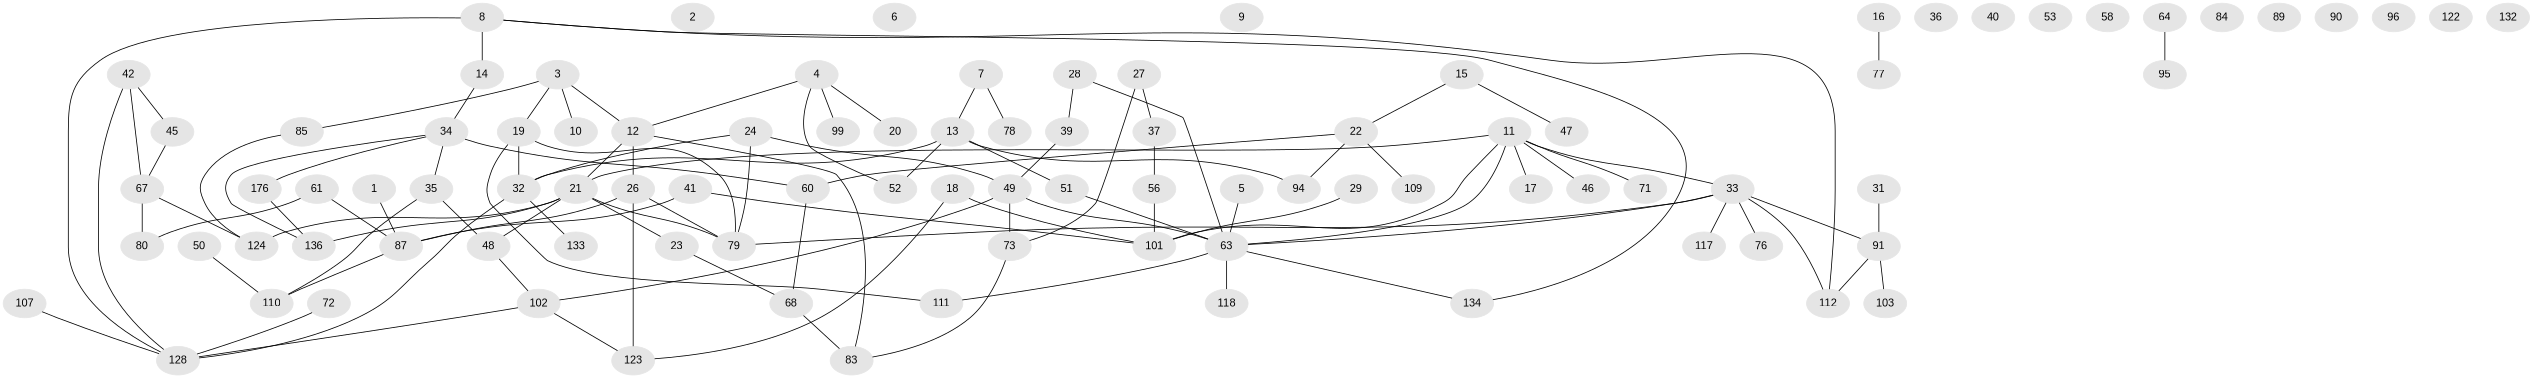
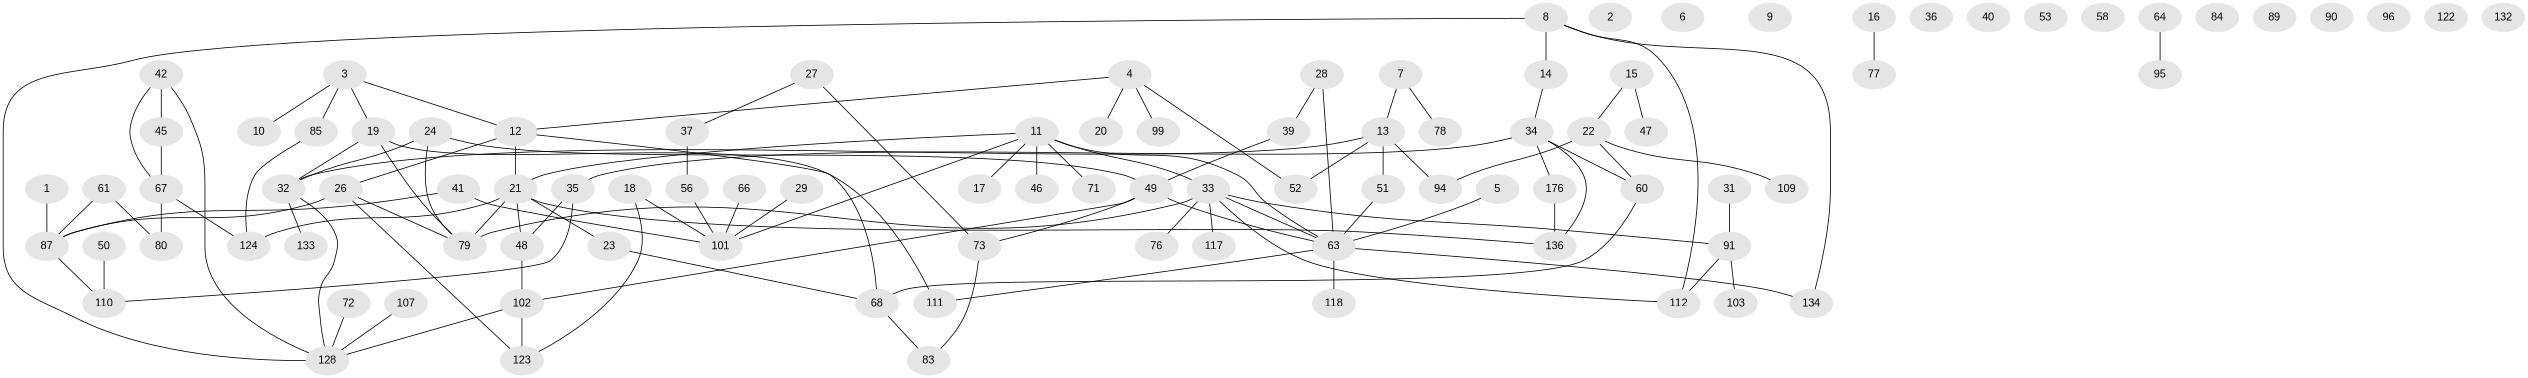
  graph {
    fontname="Liberation Sans"
    node [color=gray90 fontname="Liberation Sans" style=filled]
    edge [fontname="Liberation Sans"]
    1 [super="+86"]
    87 [super="+130"]
    110 [super="+127"]
    2
    3
    10
    12 [super="+62"]
    19 [super="+25"]
    85
    21 [super="+100"]
    26 [super="+43"]
    68 [super="+108"]
    32
    79 [super="+129"]
    111 [super="+119"]
    124
    4 [super="+125"]
    20 [super="+113"]
    52
    99
    63 [super="+88"]
    134
    118
    5
    6
    13 [super="+116"]
    51
    94
    7
    78
    8 [super="+69"]
    14 [super="+30"]
    112
    128
    34 [super="+97"]
    9
    11 [super="+65"]
    17
    33 [super="+55"]
    46
    71
    101 [super="+121"]
    23 [super="+38"]
    48
    136
    91 [super="+114"]
    76
    117
    123
    83
    133
    60
    35
    n54 [label=176]
    15 [super="+75"]
    22 [super="+57"]
    47
    109
    16 [super="+74"]
    77
    18
    102 [super="+135"]
    24 [super="+44"]
    49 [super="+115"]
    73 [super="+98"]
    27 [super="+70"]
    37
    56 [super="+82"]
    39 [super="+131"]
    28
    29
    31 [super="+81"]
    103
    36 [super="+105"]
    40
    41
    42 [super="+92"]
    45
    67 [super="+93"]
    80
    50 [super="+54"]
    53
    58 [super="+59"]
    61 [super="+126"]
    64
    95
+   66
    72 [super="+104"]
    84
    89 [super="+120"]
    90
    96
    107
    122
    132
    1 -- 87
    87 -- 110
    3 -- 10
    3 -- 12
    3 -- 19
    3 -- 85
    12 -- 21
    12 -- 26
-   12 -- 83
+   12 -- 68
    19 -- 32
    19 -- 79
    19 -- 111
    85 -- 124
    21 -- 79
    21 -- 124
    21 -- 23
    21 -- 48
    21 -- 136
    26 -- 87
    26 -- 79
    26 -- 123
    68 -- 83
    32 -- 128
    32 -- 133
    4 -- 12
    4 -- 20
    4 -- 52
    4 -- 99
    63 -- 111
    63 -- 134
    63 -- 118
    5 -- 63
    13 -- 32
    13 -- 52
    13 -- 51
    13 -- 94
    51 -- 63
    7 -- 13
    7 -- 78
    8 -- 134
    8 -- 14 [weight=2]
    8 -- 112
    8 -- 128
    14 -- 34
    34 -- 136
    34 -- 60 [weight=2]
    34 -- 35
    34 -- n54
    11 -- 21
    11 -- 63
    11 -- 17
    11 -- 33
    11 -- 46
    11 -- 71
    11 -- 101
    33 -- 79
    33 -- 63
    33 -- 112
    33 -- 91
    33 -- 76
    33 -- 117
    23 -- 68
    48 -- 102
    91 -- 112
    91 -- 103
    60 -- 68
    35 -- 110
    35 -- 48
    n54 -- 136
    15 -- 22
    15 -- 47
    22 -- 94
    22 -- 60
    22 -- 109
    16 -- 77
    18 -- 101
    18 -- 123
    102 -- 128
    102 -- 123
    24 -- 32
    24 -- 79
    24 -- 49
    49 -- 63
    49 -- 102
    49 -- 73
    73 -- 83
    27 -- 73
    27 -- 37
    37 -- 56 [weight=2]
    56 -- 101
    39 -- 49
    28 -- 63
    28 -- 39
    29 -- 101
    31 -- 91
    41 -- 87
    41 -- 101
    42 -- 128
    42 -- 45
    42 -- 67
    45 -- 67
    67 -- 124
    67 -- 80 [weight=2]
    50 -- 110
    61 -- 87
    61 -- 80
    64 -- 95
+   66 -- 101
    72 -- 128
    107 -- 128
  }
